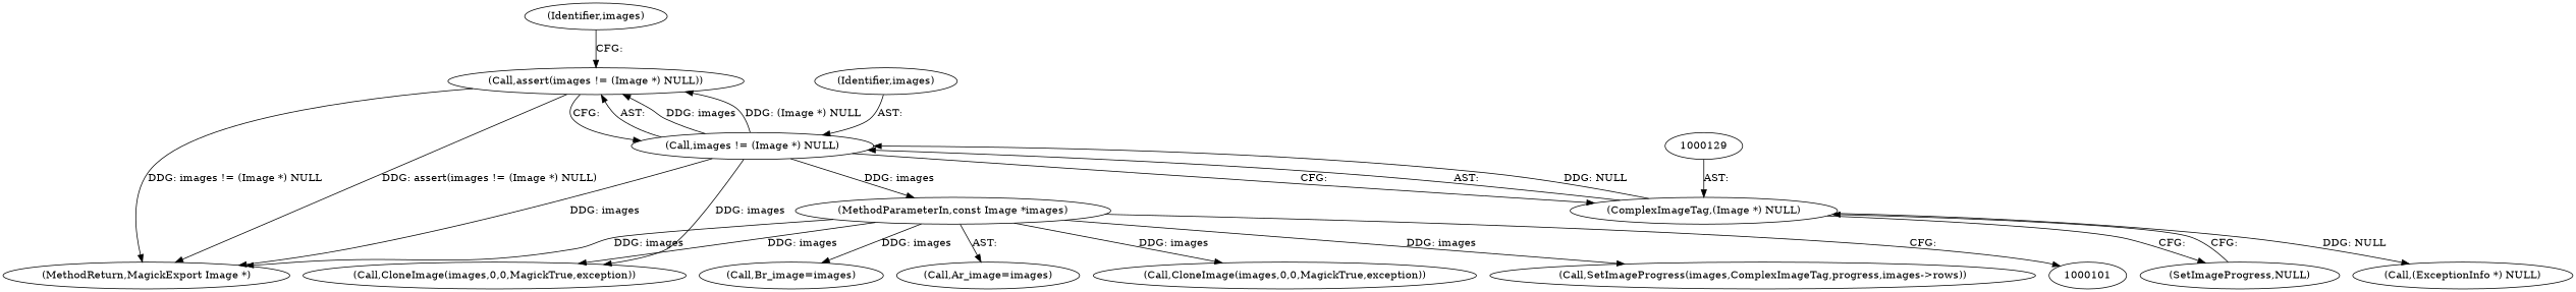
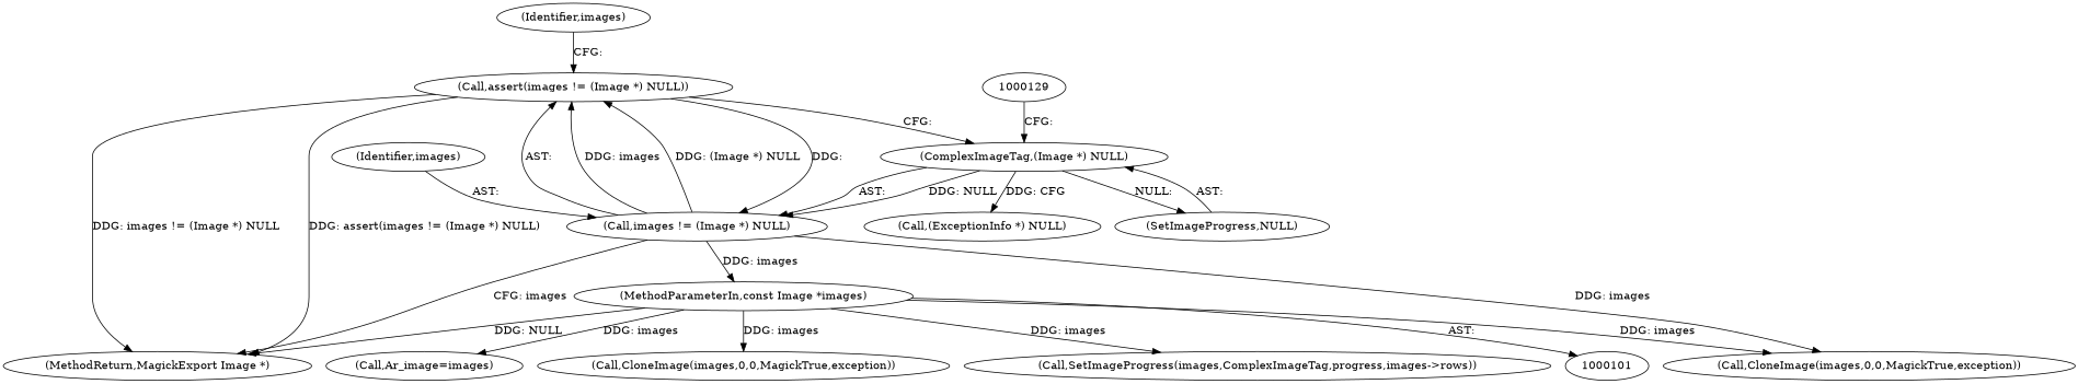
  digraph {
    n1 [label="(Call,assert(images != (Image *) NULL))"]
    n2 [label="(Call,images != (Image *) NULL)"]
    n3 [label="(MethodReturn,MagickExport Image *)"]
    n4 [label="(ComplexImageTag,(Image *) NULL)"]
    n5 [label="(Call,CloneImage(images,0,0,MagickTrue,exception))"]
    n6 [label="(MethodParameterIn,const Image *images)"]
    n7 [label="(SetImageProgress,NULL)"]
    n8 [label="(Call,(ExceptionInfo *) NULL)"]
-   n9 [label="(Call,Br_image=images)"]
    n10 [label="(Call,Ar_image=images)"]
    n11 [label="(Call,CloneImage(images,0,0,MagickTrue,exception))"]
    n12 [label="(Call,SetImageProgress(images,ComplexImageTag,progress,images->rows))"]
    1000101
    n14 [label="(Identifier,images)"]
    n15 [label="(Identifier,images)"]
    1000129
-   n1 -> n2 [label="CFG: "]
+   n1 -> n2 [label="DDG: "]
    n1 -> n3 [label="DDG: images != (Image *) NULL"]
    n1 -> n3 [label="DDG: assert(images != (Image *) NULL)"]
    n2 -> n1 [label="AST: "]
    n2 -> n1 [label="DDG: images"]
    n2 -> n1 [label="DDG: (Image *) NULL"]
-   n2 -> n3 [label="DDG: images"]
-   n2 -> n4 [label="CFG: "]
+   n2 -> n3 [label="CFG: images"]
+   n1 -> n4 [label="CFG: "]
    n2 -> n5 [label="DDG: images"]
    n2 -> n6 [label="DDG: images"]
    n4 -> n2 [label="AST: "]
    n4 -> n2 [label="DDG: NULL"]
-   n4 -> n7 [label="CFG: "]
-   n4 -> n8 [label="DDG: NULL"]
-   n6 -> n3 [label="DDG: images"]
+   n4 -> n7 [label="NULL: "]
+   n4 -> n8 [label="DDG: CFG"]
+   n6 -> n3 [label="DDG: NULL"]
    n6 -> n5 [label="DDG: images"]
-   n6 -> n9 [label="DDG: images"]
-   n6 -> n10 [label="AST: "]
+   n6 -> n10 [label="DDG: images"]
    n6 -> n11 [label="DDG: images"]
    n6 -> n12 [label="DDG: images"]
-   n6 -> 1000101 [label="CFG: "]
-   n7 -> n4 [label="CFG: "]
+   n6 -> 1000101 [label="AST: "]
+   n7 -> n4 [label="AST: "]
    n14 -> n2 [label="AST: "]
    n15 -> n1 [label="CFG: "]
-   1000129 -> n4 [label="AST: "]
+   1000129 -> n4 [label="CFG: "]
  }
